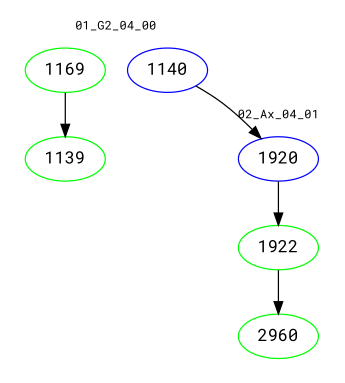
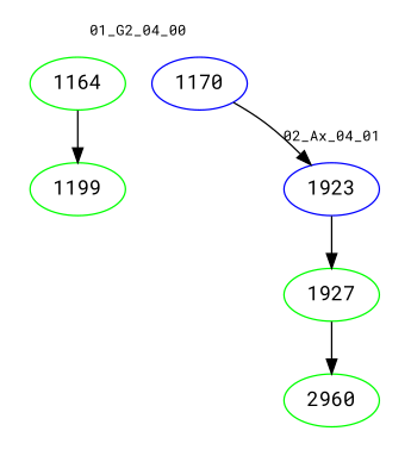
  digraph {
    fontname="Roboto Mono"
    node [color=green fontname="Roboto Mono"]
    edge [color=black fontname="Roboto Mono"]
-   n1 [color=blue label=1920]
-   n2 [label=1922]
+   n1 [color=blue label=1923]
+   n2 [label=1927]
    n3 [label=2960]
-   n4 [color=blue label=1140]
-   n5 [label=1169]
-   n6 [label=1139]
+   n4 [color=blue label=1170]
+   n5 [label=1164]
+   n6 [label=1199]
    subgraph cluster_1 {
      color=white
      fontsize=10
      label="02_Ax_04_01"
      n1
      n2
      n3
    }
    subgraph cluster_2 {
      color=white
      fontsize=10
      label="01_G2_04_00"
      n4
      n5
      n6
    }
    n1 -> n2
    n2 -> n3
    n4 -> n1
    n5 -> n6
  }
